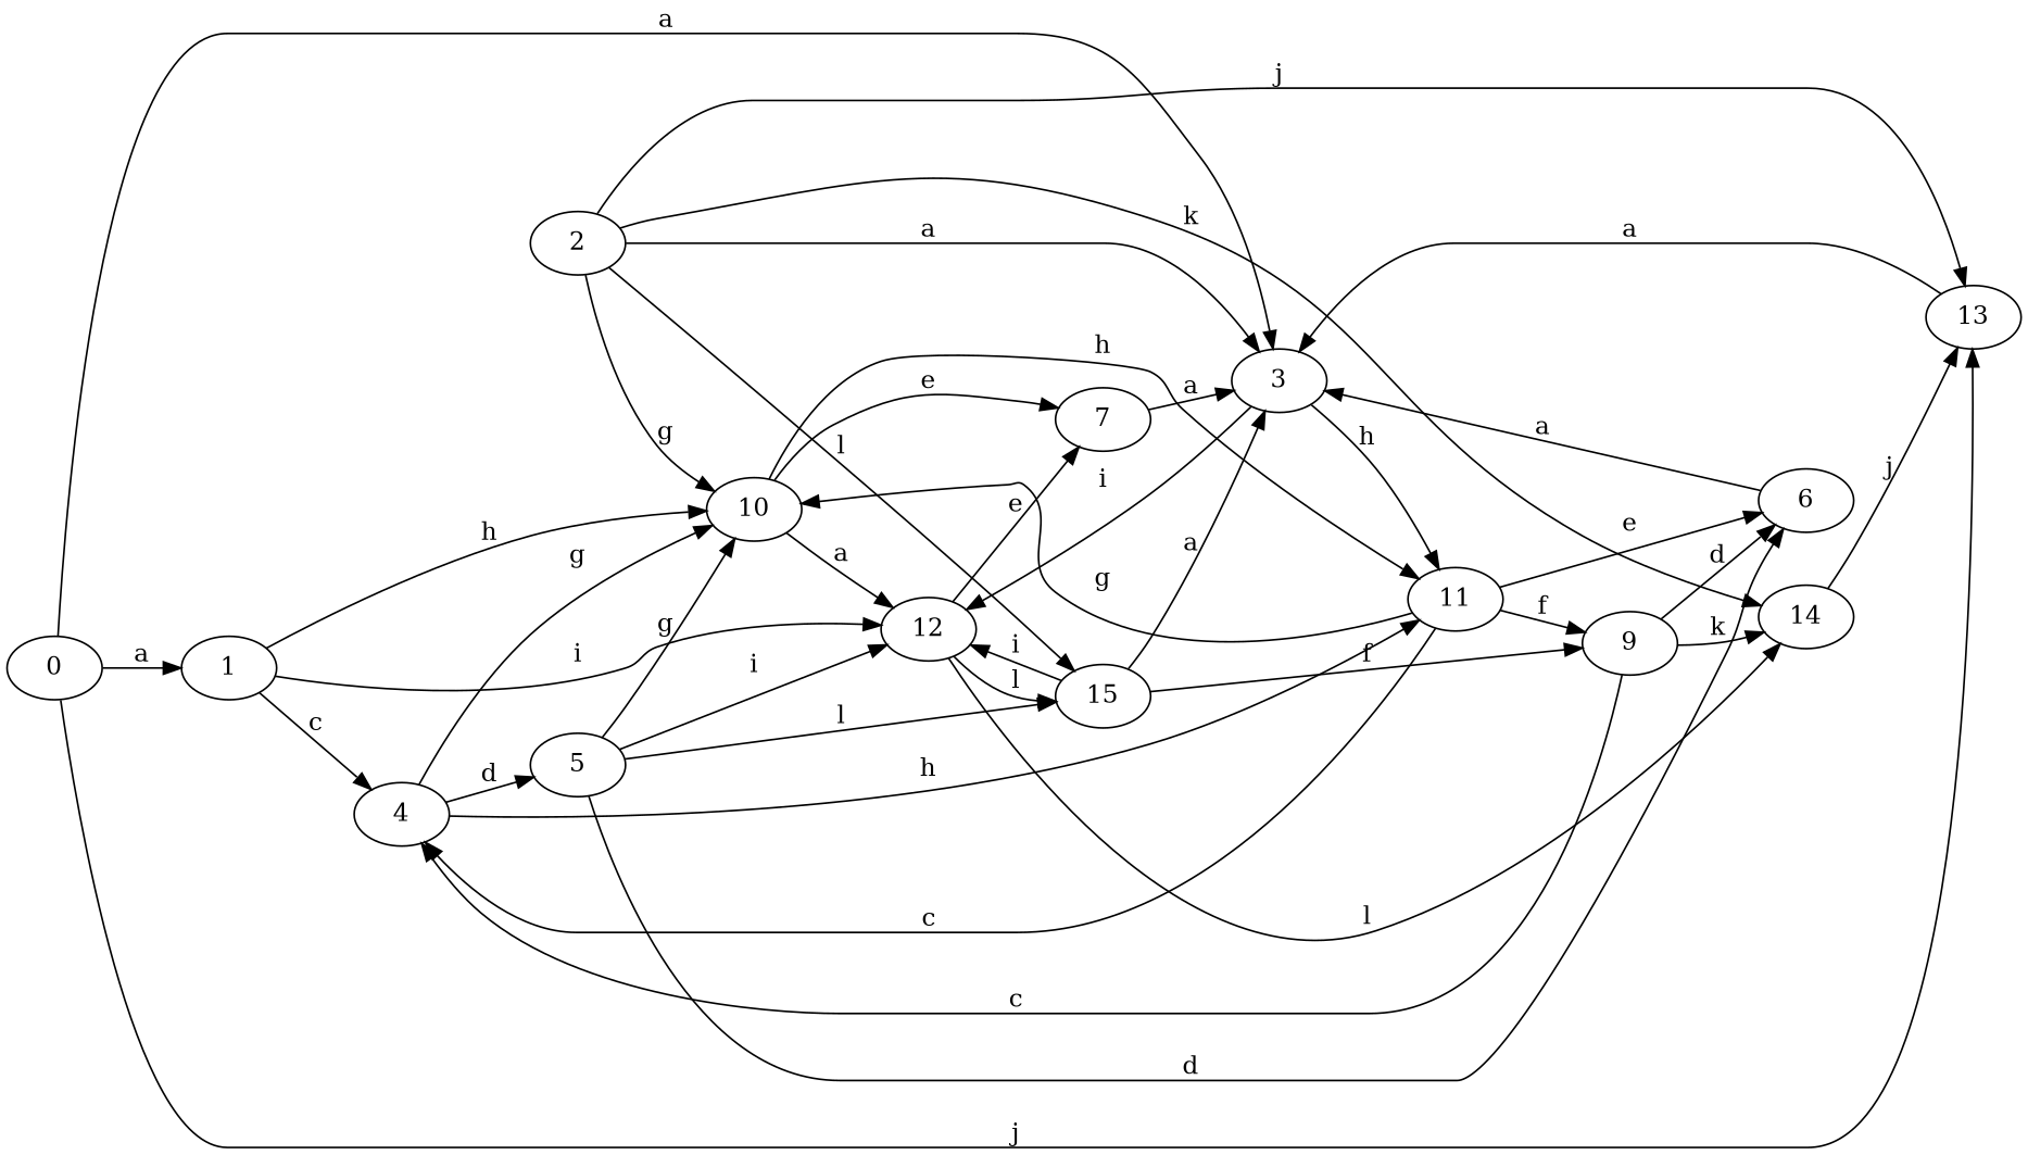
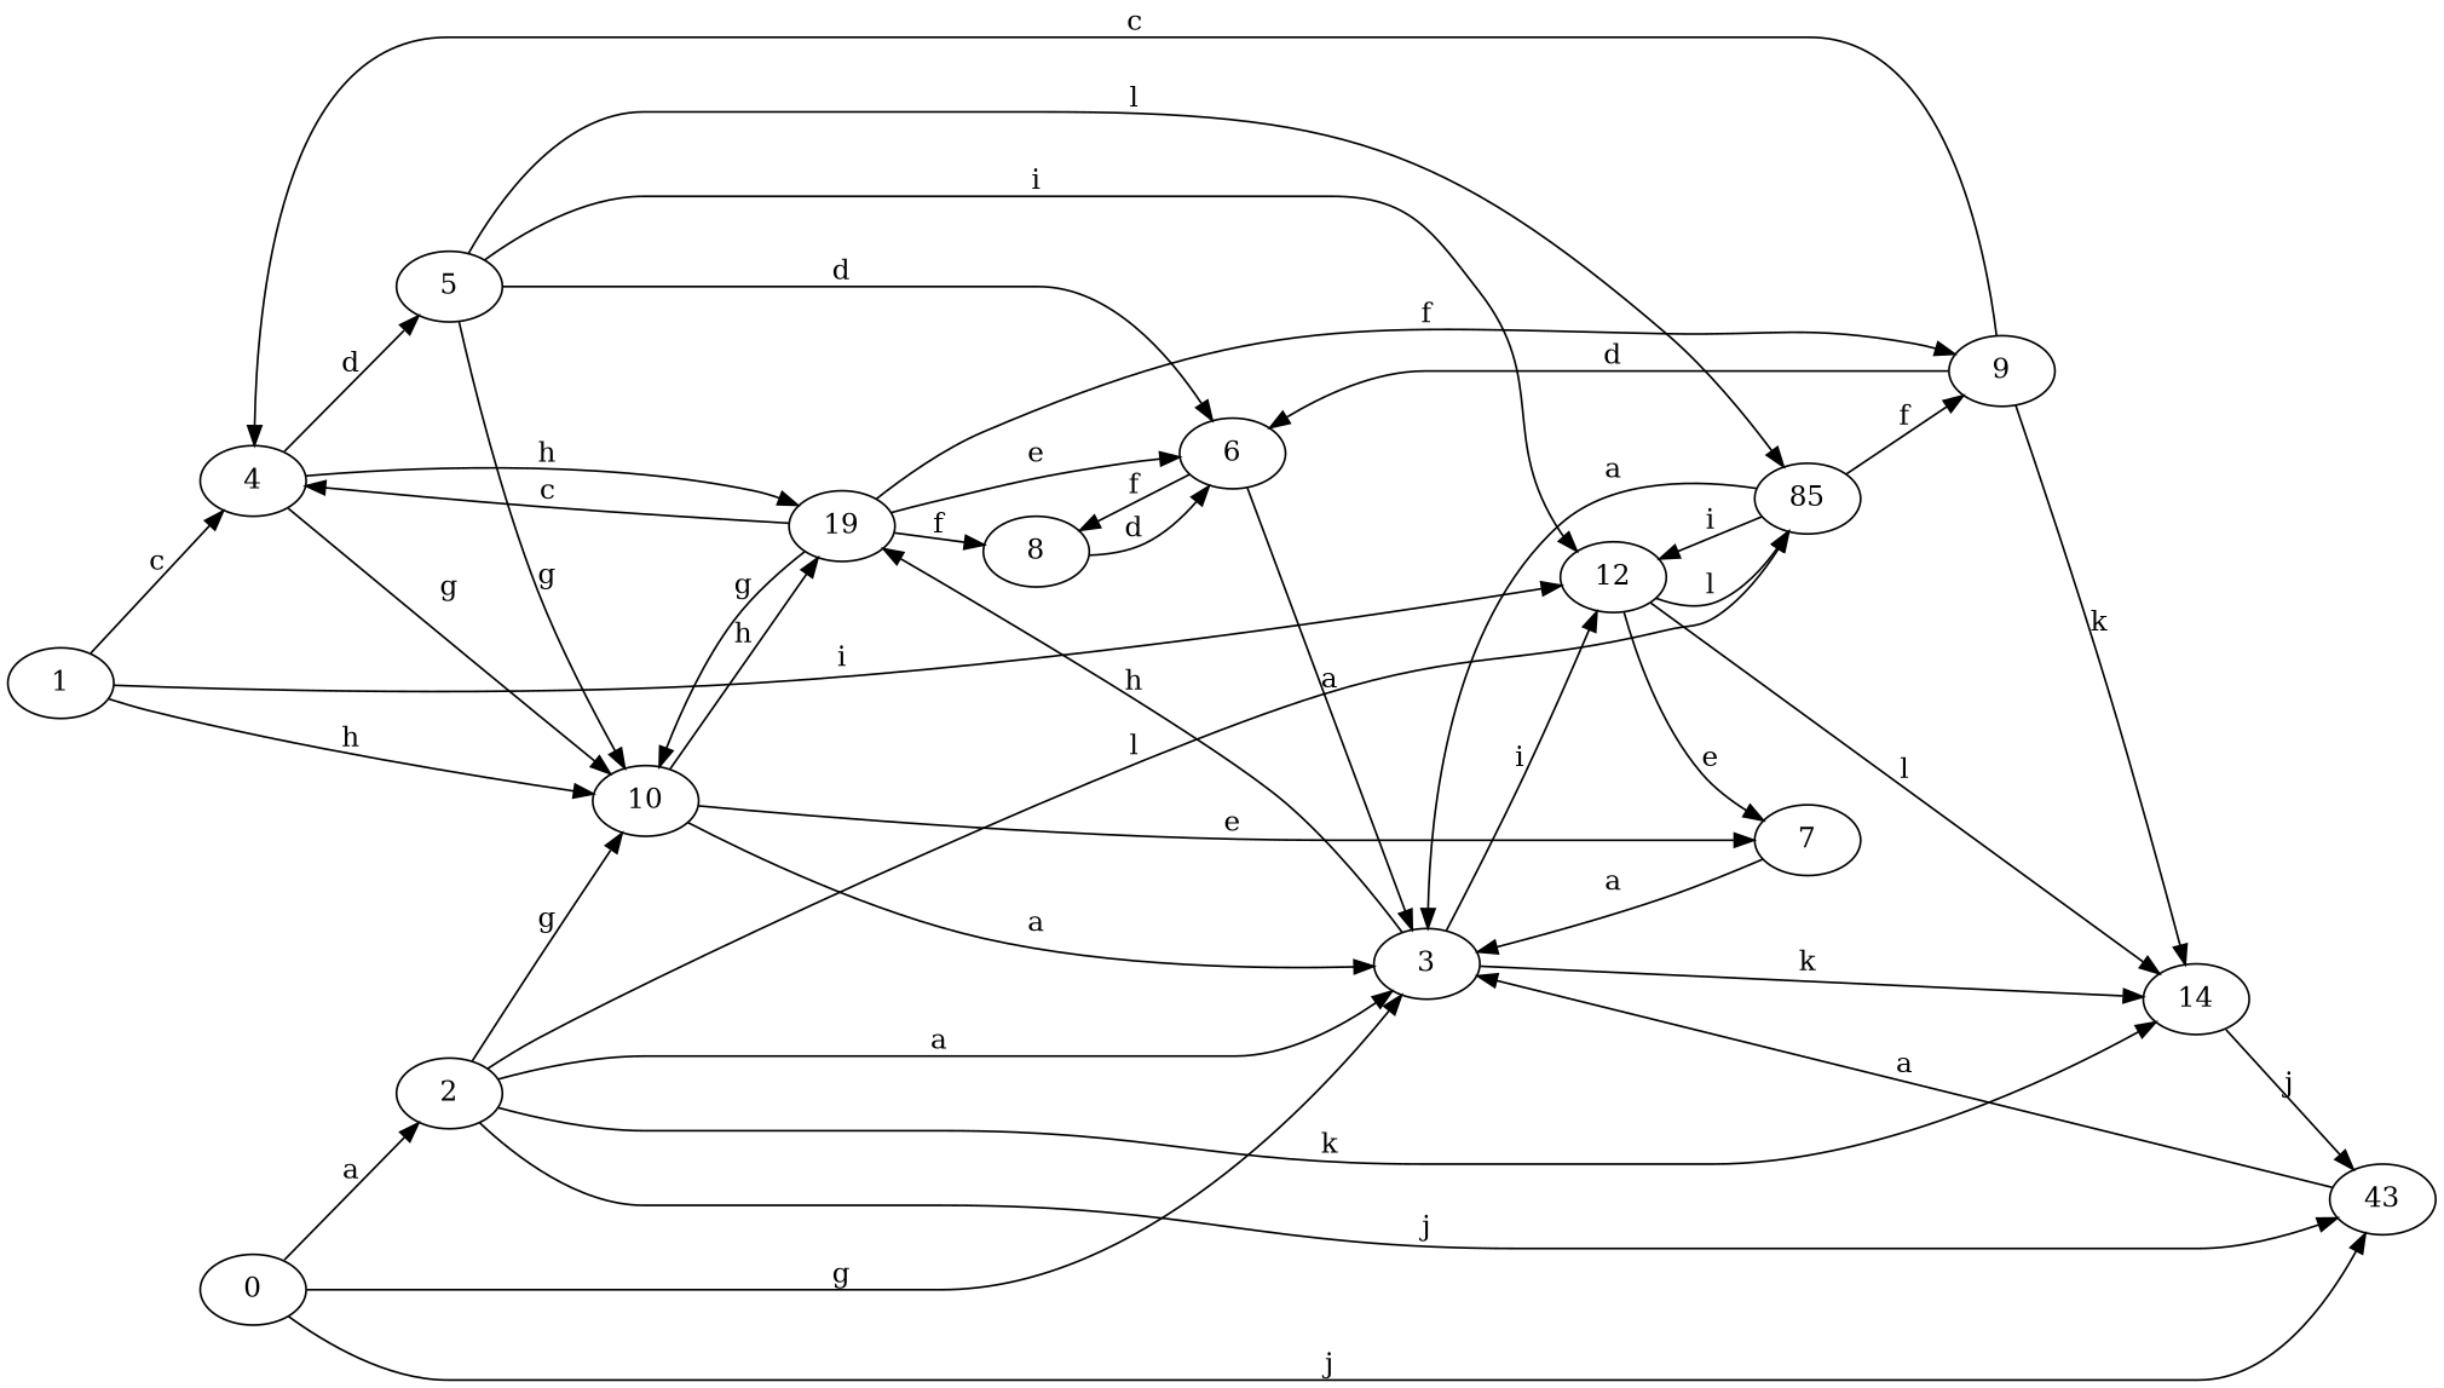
  strict digraph {
    rankdir=LR
    1
    4
    10
    12
-   11
+   11 [label=19]
    5
    3
    7
    14
-   15
+   15 [label=85]
    2
-   13
+   13 [label=43]
    9
    6
+   8
    0
    1 -> 4 [label=c]
    1 -> 10 [label=h]
    1 -> 12 [label=i]
    4 -> 10 [label=g]
    4 -> 11 [label=h]
    4 -> 5 [label=d]
    10 -> 11 [label=h]
-   10 -> 12 [label=a]
+   10 -> 3 [label=a]
    10 -> 7 [label=e]
    12 -> 7 [label=e]
    12 -> 14 [label=l]
    12 -> 15 [label=l]
    11 -> 4 [label=c]
    11 -> 10 [label=g]
    11 -> 9 [label=f]
    11 -> 6 [label=e]
+   11 -> 8 [label=f]
    5 -> 10 [label=g]
    5 -> 12 [label=i]
    5 -> 15 [label=l]
    5 -> 6 [label=d]
    3 -> 12 [label=i]
    3 -> 11 [label=h]
+   3 -> 14 [label=k]
    7 -> 3 [label=a]
    14 -> 13 [label=j]
    15 -> 12 [label=i]
    15 -> 3 [label=a]
    15 -> 9 [label=f]
    2 -> 10 [label=g]
    2 -> 3 [label=a]
    2 -> 14 [label=k]
    2 -> 15 [label=l]
    2 -> 13 [label=j]
    13 -> 3 [label=a]
    9 -> 4 [label=c]
    9 -> 14 [label=k]
    9 -> 6 [label=d]
    6 -> 3 [label=a]
-   0 -> 3 [label=a]
-   0 -> 1 [label=a]
+   6 -> 8 [label=f]
+   8 -> 6 [label=d]
+   0 -> 3 [label=g]
+   0 -> 2 [label=a]
    0 -> 13 [label=j]
  }
